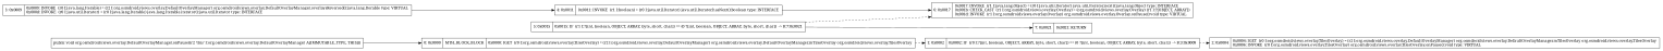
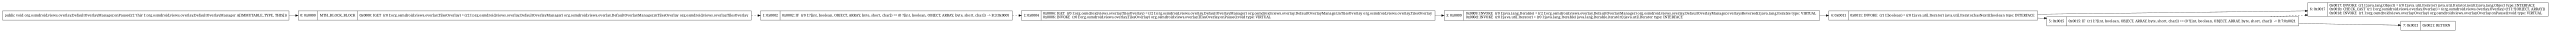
  digraph {
    fontname="Noto Serif"
    rankdir=LR
    node [fontname="Noto Serif" shape=record]
    edge [fontname="Noto Serif"]
    n1 [label="{0\:\ 0x0000|MTH_BLOCK_BLOCK\l|0x0000: IGET  (r0 I:org.osmdroid.views.overlay.TilesOverlay) = (r2 I:org.osmdroid.views.overlay.DefaultOverlayManager) org.osmdroid.views.overlay.DefaultOverlayManager.mTilesOverlay org.osmdroid.views.overlay.TilesOverlay \l}"]
    n2 [label="{1\:\ 0x0002|0x0002: IF  (r0 I:?[int, boolean, OBJECT, ARRAY, byte, short, char]) == (0 ?[int, boolean, OBJECT, ARRAY, byte, short, char])  \-\> B:3:0x0009 \l}"]
    n3 [label="{2\:\ 0x0004|0x0004: IGET  (r0 I:org.osmdroid.views.overlay.TilesOverlay) = (r2 I:org.osmdroid.views.overlay.DefaultOverlayManager) org.osmdroid.views.overlay.DefaultOverlayManager.mTilesOverlay org.osmdroid.views.overlay.TilesOverlay \l0x0006: INVOKE  (r0 I:org.osmdroid.views.overlay.TilesOverlay) org.osmdroid.views.overlay.TilesOverlay.onPause():void type: VIRTUAL \l}"]
    n4 [label="{3\:\ 0x0009|0x0009: INVOKE  (r0 I:java.lang.Iterable) = (r2 I:org.osmdroid.views.overlay.DefaultOverlayManager) org.osmdroid.views.overlay.DefaultOverlayManager.overlaysReversed():java.lang.Iterable type: VIRTUAL \l0x000d: INVOKE  (r0 I:java.util.Iterator) = (r0 I:java.lang.Iterable) java.lang.Iterable.iterator():java.util.Iterator type: INTERFACE \l}"]
    n5 [label="{4\:\ 0x0011|0x0011: INVOKE  (r1 I:boolean) = (r0 I:java.util.Iterator) java.util.Iterator.hasNext():boolean type: INTERFACE \l}"]
    n6 [label="{5\:\ 0x0015|0x0015: IF  (r1 I:?[int, boolean, OBJECT, ARRAY, byte, short, char]) == (0 ?[int, boolean, OBJECT, ARRAY, byte, short, char])  \-\> B:7:0x0021 \l}"]
    n7 [label="{6\:\ 0x0017|0x0017: INVOKE  (r1 I:java.lang.Object) = (r0 I:java.util.Iterator) java.util.Iterator.next():java.lang.Object type: INTERFACE \l0x001b: CHECK_CAST  (r1 I:org.osmdroid.views.overlay.Overlay) = (org.osmdroid.views.overlay.Overlay) (r1 I:?[OBJECT, ARRAY]) \l0x001d: INVOKE  (r1 I:org.osmdroid.views.overlay.Overlay) org.osmdroid.views.overlay.Overlay.onPause():void type: VIRTUAL \l}"]
    n8 [label="{7\:\ 0x0021|0x0021: RETURN   \l}"]
    n9 [label="{public void org.osmdroid.views.overlay.DefaultOverlayManager.onPause((r2 'this' I:org.osmdroid.views.overlay.DefaultOverlayManager A[IMMUTABLE_TYPE, THIS])) }"]
    n1 -> n2 [style=dashed]
    n2 -> n3 [style=dashed]
+   n3 -> n4
    n4 -> n5
+   n5 -> n6
    n5 -> n7
    n6 -> n7 [style=dashed]
    n6 -> n8
    n9 -> n1
  }
